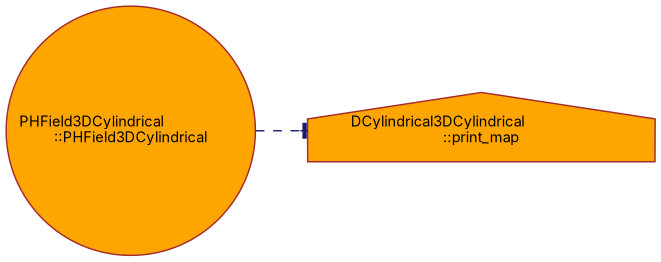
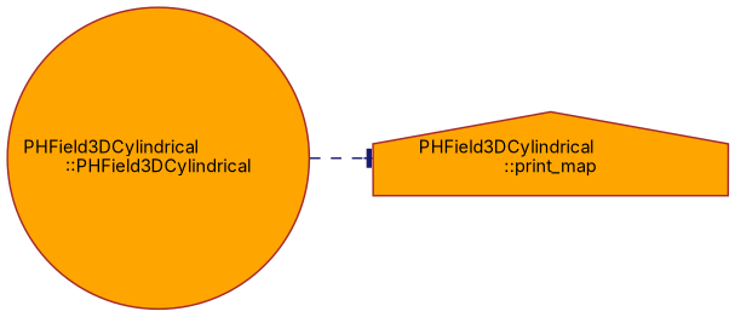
  digraph {
    rankdir=LR
    fontname=Inter
    node [color=brown fillcolor=orange fontname=Inter fontsize=10 style=filled]
    n1 [fontcolor=black height=0.2 label="PHField3DCylindrical\l::PHField3DCylindrical" shape=circle width=0.4]
-   n2 [height=0.2 label="DCylindrical3DCylindrical\l::print_map" shape=house width=0.4]
+   n2 [height=0.2 label="PHField3DCylindrical\l::print_map" shape=house width=0.4]
    n1 -> n2 [color=midnightblue fontname=Inter fontsize=10 labelfontname=FreeSans labelfontsize=10 style=dashed arrowhead=tee]
  }
